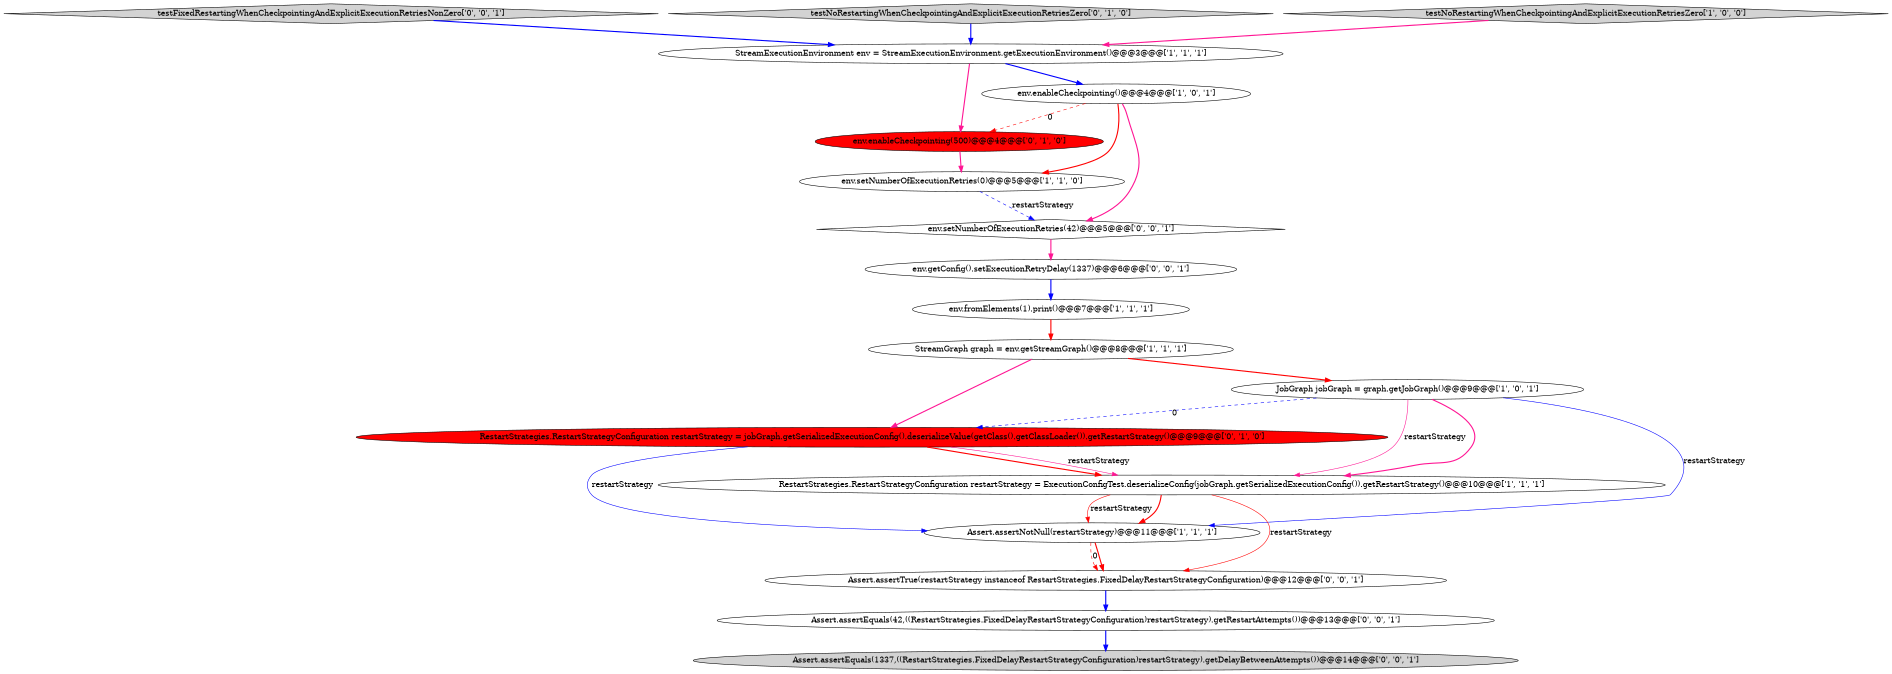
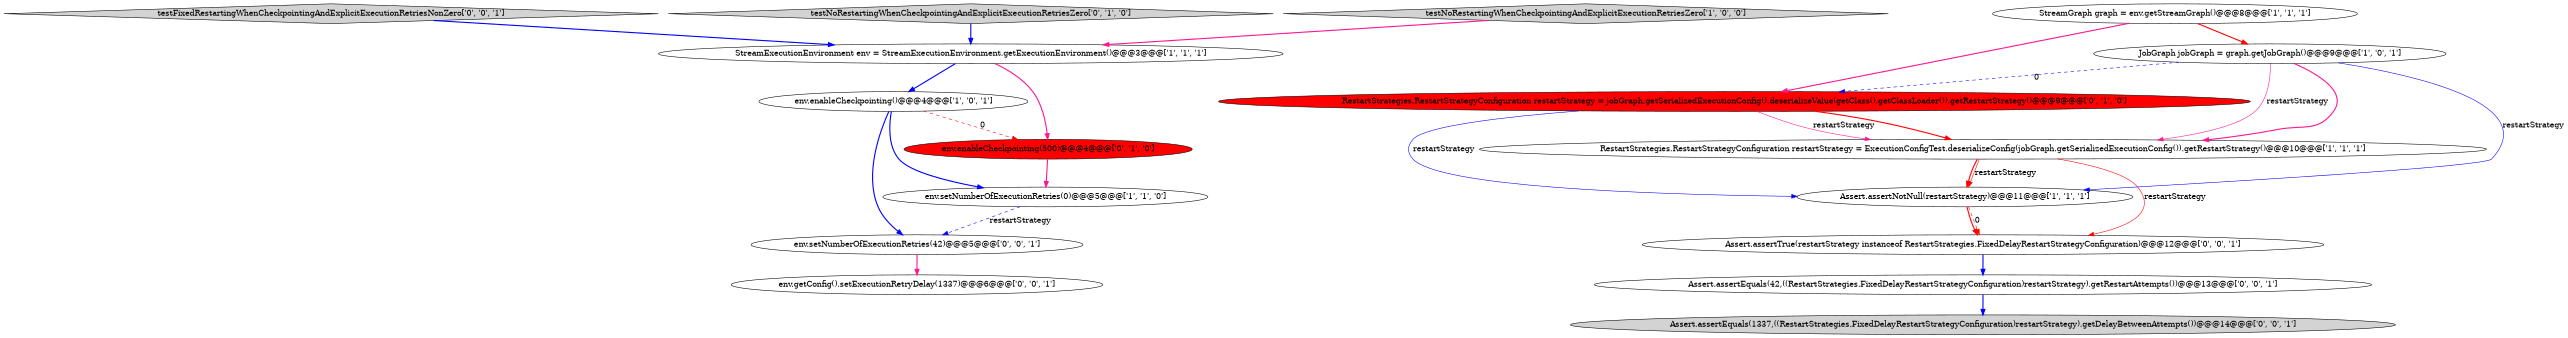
  digraph {
    node [fillcolor=white shape=ellipse style=filled]
    edge [color=blue style=bold]
    n1 [label="env.enableCheckpointing()@@@4@@@['1', '0', '1']"]
    n2 [fillcolor=red label="env.enableCheckpointing(500)@@@4@@@['0', '1', '0']"]
    n3 [label="env.setNumberOfExecutionRetries(0)@@@5@@@['1', '1', '0']"]
-   n4 [label="env.setNumberOfExecutionRetries(42)@@@5@@@['0', '0', '1']" shape=diamond]
+   n4 [label="env.setNumberOfExecutionRetries(42)@@@5@@@['0', '0', '1']"]
    n5 [label="env.getConfig().setExecutionRetryDelay(1337)@@@6@@@['0', '0', '1']"]
    n6 [label="StreamGraph graph = env.getStreamGraph()@@@8@@@['1', '1', '1']"]
    n7 [label="JobGraph jobGraph = graph.getJobGraph()@@@9@@@['1', '0', '1']"]
    n8 [fillcolor=red label="RestartStrategies.RestartStrategyConfiguration restartStrategy = jobGraph.getSerializedExecutionConfig().deserializeValue(getClass().getClassLoader()).getRestartStrategy()@@@9@@@['0', '1', '0']"]
    n9 [label="RestartStrategies.RestartStrategyConfiguration restartStrategy = ExecutionConfigTest.deserializeConfig(jobGraph.getSerializedExecutionConfig()).getRestartStrategy()@@@10@@@['1', '1', '1']"]
    n10 [label="Assert.assertNotNull(restartStrategy)@@@11@@@['1', '1', '1']"]
    n11 [fillcolor=lightgray label="Assert.assertEquals(1337,((RestartStrategies.FixedDelayRestartStrategyConfiguration)restartStrategy).getDelayBetweenAttempts())@@@14@@@['0', '0', '1']"]
    n12 [fillcolor=lightgray label="testFixedRestartingWhenCheckpointingAndExplicitExecutionRetriesNonZero['0', '0', '1']" shape=diamond]
    n13 [label="StreamExecutionEnvironment env = StreamExecutionEnvironment.getExecutionEnvironment()@@@3@@@['1', '1', '1']"]
    n14 [label="Assert.assertTrue(restartStrategy instanceof RestartStrategies.FixedDelayRestartStrategyConfiguration)@@@12@@@['0', '0', '1']"]
    n15 [label="Assert.assertEquals(42,((RestartStrategies.FixedDelayRestartStrategyConfiguration)restartStrategy).getRestartAttempts())@@@13@@@['0', '0', '1']"]
    n16 [fillcolor=lightgray label="testNoRestartingWhenCheckpointingAndExplicitExecutionRetriesZero['0', '1', '0']" shape=diamond]
    n17 [fillcolor=lightgray label="testNoRestartingWhenCheckpointingAndExplicitExecutionRetriesZero['1', '0', '0']" shape=diamond]
-   n18 [label="env.fromElements(1).print()@@@7@@@['1', '1', '1']"]
    n1 -> n2 [color=red label=0 style=dashed]
-   n1 -> n3 [color=red]
-   n1 -> n4 [color=deeppink]
+   n1 -> n3
+   n1 -> n4
    n2 -> n3 [color=deeppink]
    n3 -> n4 [label=restartStrategy style=dashed]
    n4 -> n5 [color=deeppink]
-   n5 -> n18
    n6 -> n7 [color=red]
    n6 -> n8 [color=deeppink]
    n7 -> n8 [label=0 style=dashed]
    n7 -> n9 [color=deeppink]
    n7 -> n9 [color=deeppink label=restartStrategy style=solid]
    n7 -> n10 [label=restartStrategy style=solid]
    n8 -> n9 [color=red]
    n8 -> n9 [color=deeppink label=restartStrategy style=solid]
    n8 -> n10 [label=restartStrategy style=solid]
    n9 -> n10 [color=red]
    n9 -> n10 [color=red label=restartStrategy style=solid]
    n9 -> n14 [color=red label=restartStrategy style=solid]
    n10 -> n14 [color=red label=0 style=dashed]
    n10 -> n14 [color=red]
    n12 -> n13
    n13 -> n1
    n13 -> n2 [color=deeppink]
    n14 -> n15
    n15 -> n11
    n16 -> n13
    n17 -> n13 [color=deeppink]
-   n18 -> n6 [color=red]
  }
